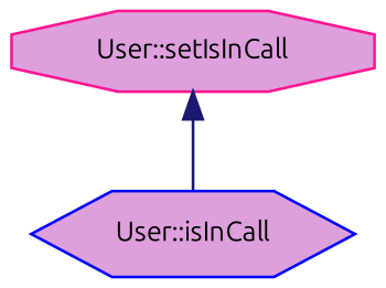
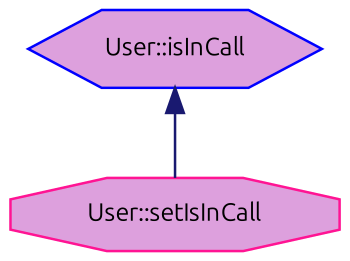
  digraph {
    rankdir=TB
    fontname=Ubuntu
    node [fillcolor=plum fontname=Ubuntu fontsize=10 style=filled]
    n1 [color=blue fontcolor=black height=0.2 label="User::isInCall" shape=hexagon width=0.4]
    n2 [color=deeppink height=0.2 label="User::setIsInCall" shape=octagon width=0.4]
-   n2 -> n1 [color=midnightblue dir=back fontname=Ubuntu fontsize=10 labelfontname=Helvetica labelfontsize=10 style=solid]
+   n1 -> n2 [color=midnightblue dir=back fontname=Ubuntu fontsize=10 labelfontname=Helvetica labelfontsize=10 style=solid]
  }
